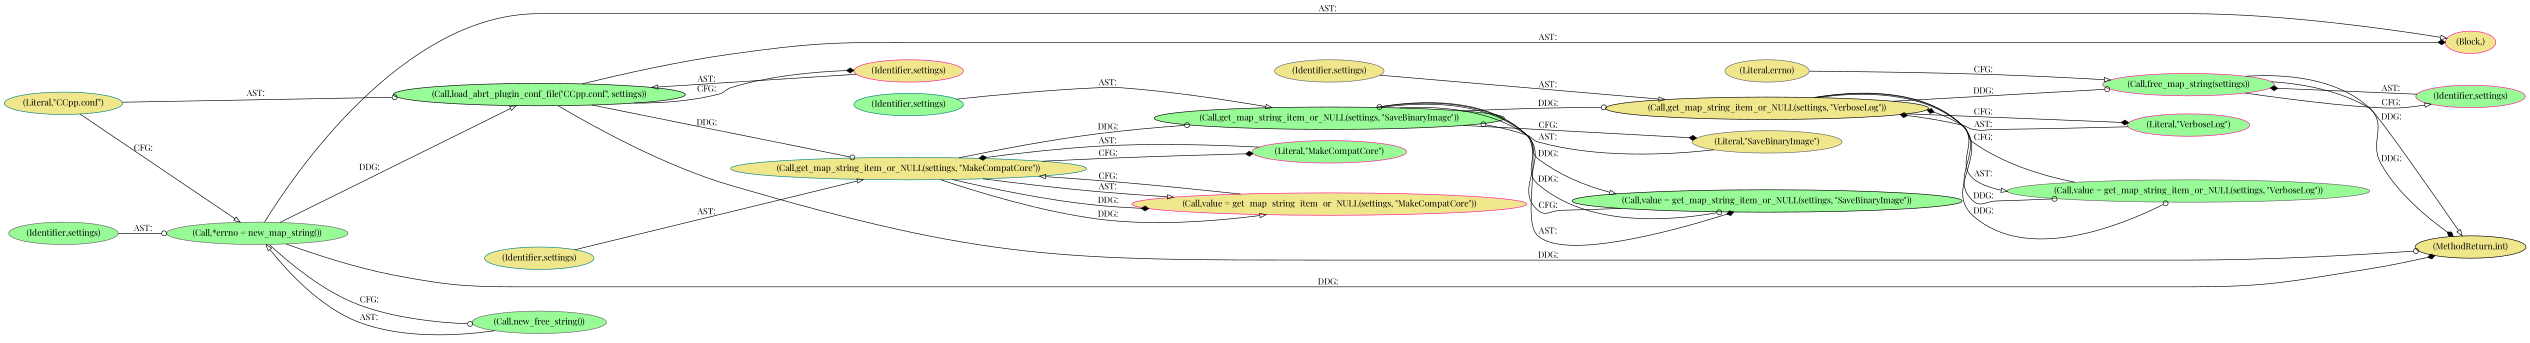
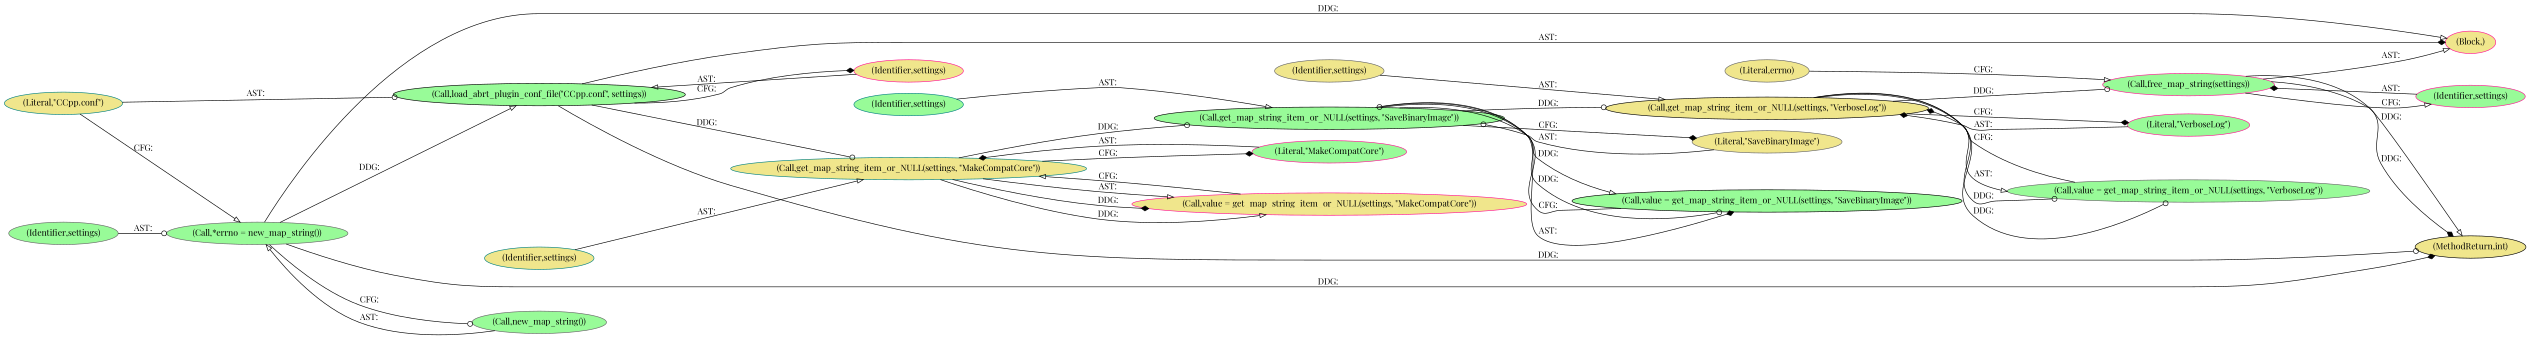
  digraph {
    fontname="Playfair Display"
    rankdir=LR
    node [color=deeppink fillcolor=palegreen fontname="Playfair Display" style=filled]
    edge [arrowhead=onormal fontname="Playfair Display"]
    n1 [label="(Call,free_map_string(settings))"]
    n2 [fillcolor=khaki label="(Block,)"]
    n3 [color=black fillcolor=khaki label="(MethodReturn,int)"]
    n4 [label="(Identifier,settings)"]
    n5 [color=black fillcolor=khaki label="(Call,get_map_string_item_or_NULL(settings, \"VerboseLog\"))"]
    n6 [label="(Literal,\"VerboseLog\")"]
    n7 [color=gray40 label="(Call,value = get_map_string_item_or_NULL(settings, \"VerboseLog\"))"]
    n8 [color=black label="(Call,get_map_string_item_or_NULL(settings, \"SaveBinaryImage\"))"]
    n9 [color=gray40 fillcolor=khaki label="(Literal,\"SaveBinaryImage\")"]
    n10 [color=black label="(Call,value = get_map_string_item_or_NULL(settings, \"SaveBinaryImage\"))"]
    n11 [color=teal fillcolor=khaki label="(Call,get_map_string_item_or_NULL(settings, \"MakeCompatCore\"))"]
    n12 [label="(Literal,\"MakeCompatCore\")"]
    n13 [fillcolor=khaki label="(Call,value = get_map_string_item_or_NULL(settings, \"MakeCompatCore\"))"]
    n14 [color=black label="(Call,load_abrt_plugin_conf_file(\"CCpp.conf\", settings))"]
    n15 [fillcolor=khaki label="(Identifier,settings)"]
    n16 [color=gray40 label="(Call,*errno = new_map_string())"]
-   n17 [color=gray40 label="(Call,new_free_string())"]
+   n17 [color=gray40 label="(Call,new_map_string())"]
    n18 [color=gray40 fillcolor=khaki label="(Literal,errno)"]
    n19 [color=teal fillcolor=khaki label="(Identifier,settings)"]
    n20 [color=teal fillcolor=khaki label="(Literal,\"CCpp.conf\")"]
    n21 [color=gray40 fillcolor=khaki label="(Identifier,settings)"]
    n22 [color=gray40 label="(Identifier,settings)"]
    n23 [color=teal label="(Identifier,settings)"]
+   n1 -> n2 [label="AST: "]
    n1 -> n3 [label="DDG: "]
    n1 -> n3 [arrowhead=diamond label="DDG: "]
    n1 -> n4 [label="CFG: "]
    n4 -> n1 [arrowhead=diamond label="AST: "]
    n5 -> n1 [arrowhead=odot label="DDG: "]
    n5 -> n6 [arrowhead=diamond label="CFG: "]
    n5 -> n7 [label="AST: "]
    n5 -> n7 [arrowhead=odot label="DDG: "]
    n5 -> n7 [arrowhead=odot label="DDG: "]
    n6 -> n5 [arrowhead=diamond label="AST: "]
    n7 -> n5 [arrowhead=diamond label="CFG: "]
    n8 -> n5 [arrowhead=odot label="DDG: "]
    n8 -> n9 [arrowhead=diamond label="CFG: "]
    n8 -> n10 [arrowhead=diamond label="AST: "]
    n8 -> n10 [label="DDG: "]
    n8 -> n10 [arrowhead=odot label="DDG: "]
    n9 -> n8 [arrowhead=odot label="AST: "]
    n10 -> n8 [arrowhead=odot label="CFG: "]
    n11 -> n8 [arrowhead=odot label="DDG: "]
    n11 -> n12 [arrowhead=diamond label="CFG: "]
    n11 -> n13 [label="AST: "]
    n11 -> n13 [arrowhead=diamond label="DDG: "]
    n11 -> n13 [label="DDG: "]
    n12 -> n11 [arrowhead=diamond label="AST: "]
    n13 -> n11 [label="CFG: "]
    n14 -> n2 [arrowhead=diamond label="AST: "]
    n14 -> n3 [arrowhead=odot label="DDG: "]
    n14 -> n11 [arrowhead=odot label="DDG: "]
    n14 -> n15 [arrowhead=diamond label="CFG: "]
    n15 -> n14 [label="AST: "]
-   n16 -> n2 [label="AST: "]
+   n16 -> n2 [label="DDG: "]
    n16 -> n3 [arrowhead=diamond label="DDG: "]
    n16 -> n14 [label="DDG: "]
    n16 -> n17 [arrowhead=odot label="CFG: "]
    n17 -> n16 [label="AST: "]
    n18 -> n1 [label="CFG: "]
    n19 -> n11 [label="AST: "]
    n20 -> n14 [arrowhead=odot label="AST: "]
    n20 -> n16 [label="CFG: "]
    n21 -> n5 [label="AST: "]
    n22 -> n16 [arrowhead=odot label="AST: "]
    n23 -> n8 [label="AST: "]
  }
